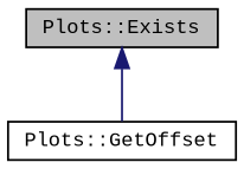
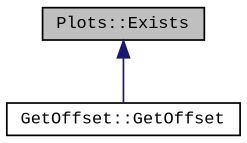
  digraph {
    rankdir=TB
    fontname="Liberation Mono"
    node [color=black fontname="Liberation Mono" fontsize=10 shape=record style=filled]
    n1 [fillcolor=grey75 fontcolor=black height=0.2 label="Plots::Exists" width=0.4]
-   n2 [fillcolor=white height=0.2 label="Plots::GetOffset" width=0.4]
+   n2 [fillcolor=white height=0.2 label="GetOffset::GetOffset" width=0.4]
    n1 -> n2 [color=midnightblue dir=back fontname="Liberation Mono" fontsize=10 labelfontname=Helvetica labelfontsize=10 style=solid]
  }
